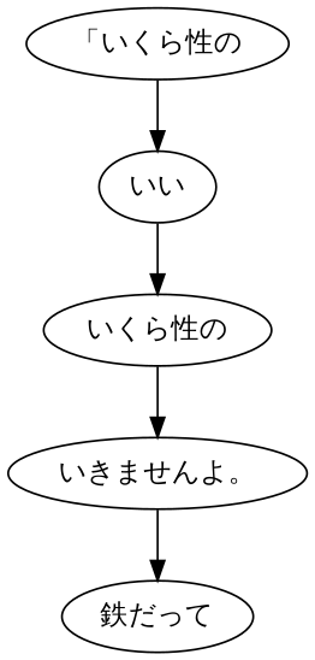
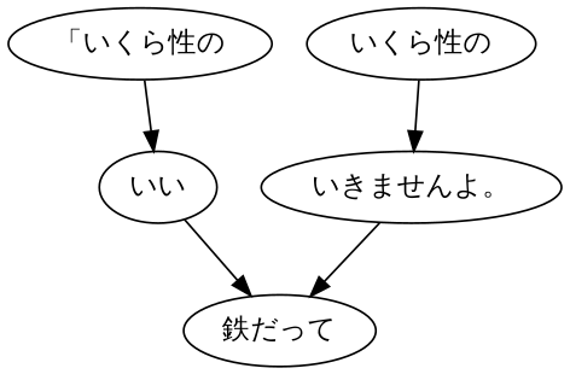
  digraph {
    n1 [label="「いくら性の"]
    n2 [label="いい"]
    n3 [label="鉄だって"]
    n4 [label="いきませんよ。"]
    n5 [label="いくら性の"]
    n1 -> n2
-   n2 -> n5
+   n2 -> n3
    n4 -> n3
    n5 -> n4
  }
